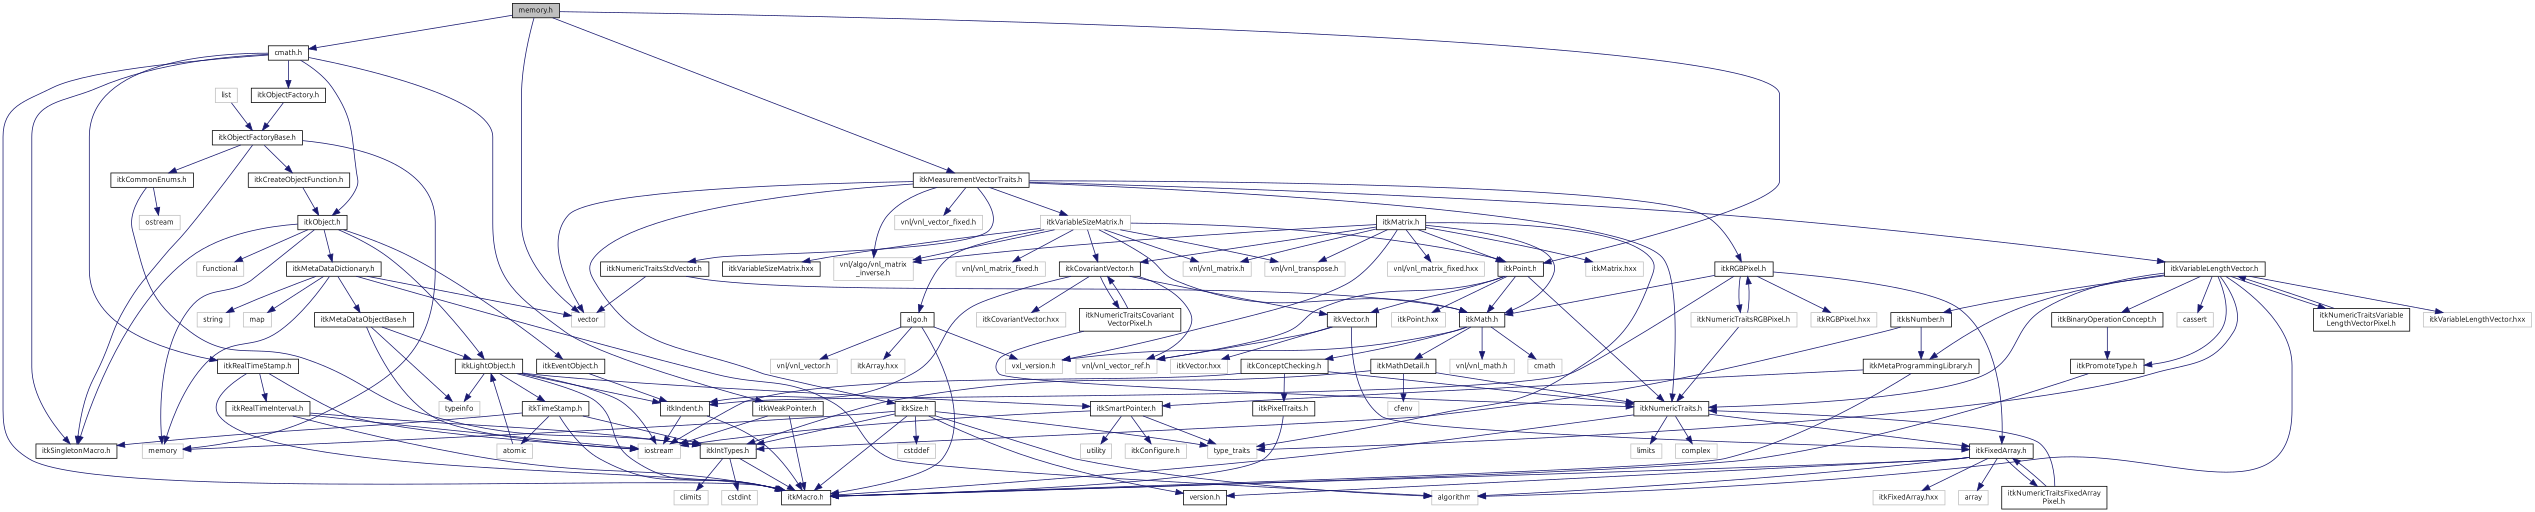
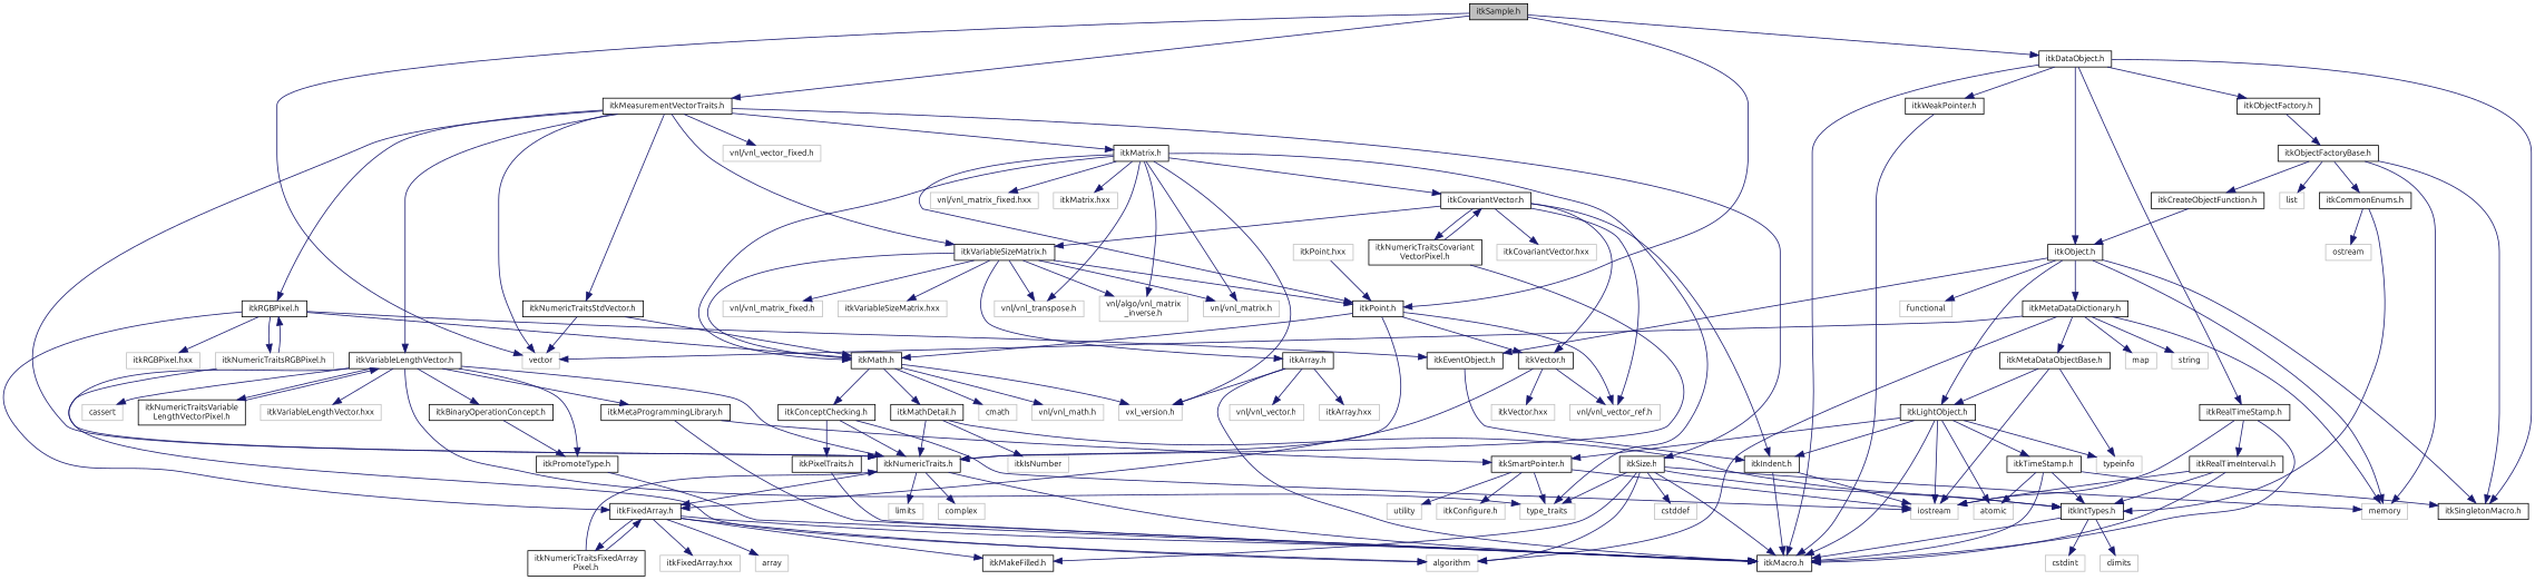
  digraph {
    fontname=Ubuntu
    node [color=black fillcolor=white fontname=Ubuntu fontsize=10 shape=record style=filled]
    edge [color=midnightblue fontname=Ubuntu fontsize=10 labelfontname=Helvetica labelfontsize=10 style=solid]
-   n1 [fillcolor=grey75 fontcolor=black height=0.2 label="memory.h" width=0.4]
+   n1 [fillcolor=grey75 fontcolor=black height=0.2 label="itkSample.h" width=0.4]
    n2 [height=0.2 label="itkPoint.h" width=0.4]
-   n3 [height=0.2 label="cmath.h" width=0.4]
+   n3 [height=0.2 label="itkDataObject.h" width=0.4]
    n4 [color=grey75 height=0.2 label=vector width=0.4]
    n5 [height=0.2 label="itkMeasurementVectorTraits.h" width=0.4]
    n6 [height=0.2 label="itkNumericTraits.h" width=0.4]
    n7 [height=0.2 label="itkVector.h" width=0.4]
    n8 [color=grey75 height=0.2 label="vnl/vnl_vector_ref.h" width=0.4]
    n9 [height=0.2 label="itkMath.h" width=0.4]
    n10 [color=grey75 height=0.2 label="itkPoint.hxx" width=0.4]
    n11 [height=0.2 label="itkMacro.h" width=0.4]
    n12 [height=0.2 label="itkObject.h" width=0.4]
    n13 [height=0.2 label="itkSingletonMacro.h" width=0.4]
    n14 [height=0.2 label="itkWeakPointer.h" width=0.4]
    n15 [height=0.2 label="itkRealTimeStamp.h" width=0.4]
    n16 [height=0.2 label="itkObjectFactory.h" width=0.4]
    n17 [height=0.2 label="itkVariableLengthVector.h" width=0.4]
    n18 [color=grey75 height=0.2 label="vnl/vnl_vector_fixed.h" width=0.4]
    n19 [height=0.2 label="itkRGBPixel.h" width=0.4]
    n20 [height=0.2 label="itkMatrix.h" width=0.4]
-   n21 [color=grey75 height=0.2 label="itkVariableSizeMatrix.h" width=0.4]
+   n21 [height=0.2 label="itkVariableSizeMatrix.h" width=0.4]
    n22 [height=0.2 label="itkNumericTraitsStdVector.h" width=0.4]
    n23 [height=0.2 label="itkSize.h" width=0.4]
    n24 [color=grey75 height=0.2 label=limits width=0.4]
    n25 [color=grey75 height=0.2 label=complex width=0.4]
    n26 [height=0.2 label="itkFixedArray.h" width=0.4]
    n27 [color=grey75 height=0.2 label="itkVector.hxx" width=0.4]
    n28 [color=grey75 height=0.2 label=cmath width=0.4]
    n29 [height=0.2 label="itkMathDetail.h" width=0.4]
    n30 [height=0.2 label="itkConceptChecking.h" width=0.4]
    n31 [color=grey75 height=0.2 label="vnl/vnl_math.h" width=0.4]
    n32 [color=grey75 height=0.2 label="vxl_version.h" width=0.4]
-   n33 [height=0.2 label="version.h" width=0.4]
+   n33 [height=0.2 label="itkMakeFilled.h" width=0.4]
    n34 [color=grey75 height=0.2 label=algorithm width=0.4]
    n35 [color=grey75 height=0.2 label=array width=0.4]
    n36 [color=grey75 height=0.2 label="itkFixedArray.hxx" width=0.4]
    n37 [height=0.2 label="itkNumericTraitsFixedArray\lPixel.h" width=0.4]
    n38 [height=0.2 label="itkIntTypes.h" width=0.4]
-   n39 [color=grey75 height=0.2 label=cfenv width=0.4]
+   n39 [color=grey75 height=0.2 label=itkIsNumber width=0.4]
    n40 [height=0.2 label="itkPixelTraits.h" width=0.4]
    n41 [color=grey75 height=0.2 label=iostream width=0.4]
    n42 [color=grey75 height=0.2 label=cstdint width=0.4]
    n43 [color=grey75 height=0.2 label=climits width=0.4]
    n44 [height=0.2 label="itkLightObject.h" width=0.4]
    n45 [height=0.2 label="itkEventObject.h" width=0.4]
    n46 [height=0.2 label="itkMetaDataDictionary.h" width=0.4]
    n47 [color=grey75 height=0.2 label=memory width=0.4]
    n48 [color=grey75 height=0.2 label=functional width=0.4]
    n49 [height=0.2 label="itkRealTimeInterval.h" width=0.4]
    n50 [height=0.2 label="itkObjectFactoryBase.h" width=0.4]
    n51 [height=0.2 label="itkSmartPointer.h" width=0.4]
    n52 [height=0.2 label="itkTimeStamp.h" width=0.4]
    n53 [color=grey75 height=0.2 label=atomic width=0.4]
    n54 [height=0.2 label="itkIndent.h" width=0.4]
    n55 [color=grey75 height=0.2 label=typeinfo width=0.4]
    n56 [height=0.2 label="itkMetaDataObjectBase.h" width=0.4]
    n57 [color=grey75 height=0.2 label=map width=0.4]
    n58 [color=grey75 height=0.2 label=string width=0.4]
    n59 [color=grey75 height=0.2 label=utility width=0.4]
    n60 [color=grey75 height=0.2 label=type_traits width=0.4]
    n61 [color=grey75 height=0.2 label="itkConfigure.h" width=0.4]
    n62 [height=0.2 label="itkCreateObjectFunction.h" width=0.4]
    n63 [height=0.2 label="itkCommonEnums.h" width=0.4]
    n64 [color=grey75 height=0.2 label=list width=0.4]
    n65 [color=grey75 height=0.2 label=ostream width=0.4]
    n66 [color=grey75 height=0.2 label=cassert width=0.4]
    n67 [height=0.2 label="itkMetaProgrammingLibrary.h" width=0.4]
-   n68 [height=0.2 label="itkIsNumber.h" width=0.4]
    n69 [height=0.2 label="itkPromoteType.h" width=0.4]
    n70 [height=0.2 label="itkBinaryOperationConcept.h" width=0.4]
    n71 [height=0.2 label="itkNumericTraitsVariable\lLengthVectorPixel.h" width=0.4]
    n72 [color=grey75 height=0.2 label="itkVariableLengthVector.hxx" width=0.4]
    n73 [color=grey75 height=0.2 label="itkNumericTraitsRGBPixel.h" width=0.4]
    n74 [color=grey75 height=0.2 label="itkRGBPixel.hxx" width=0.4]
    n75 [height=0.2 label="itkCovariantVector.h" width=0.4]
    n76 [color=grey75 height=0.2 label="vnl/vnl_matrix_fixed.hxx" width=0.4]
    n77 [color=grey75 height=0.2 label="vnl/vnl_transpose.h" width=0.4]
    n78 [color=grey75 height=0.2 label="vnl/algo/vnl_matrix\l_inverse.h" width=0.4]
    n79 [color=grey75 height=0.2 label="vnl/vnl_matrix.h" width=0.4]
    n80 [color=grey75 height=0.2 label="itkMatrix.hxx" width=0.4]
    n81 [color=grey75 height=0.2 label="vnl/vnl_matrix_fixed.h" width=0.4]
-   n82 [height=0.2 label="algo.h" width=0.4]
-   n83 [height=0.2 label="itkVariableSizeMatrix.hxx" width=0.4]
+   n82 [height=0.2 label="itkArray.h" width=0.4]
+   n83 [color=grey75 height=0.2 label="itkVariableSizeMatrix.hxx" width=0.4]
    n84 [color=grey75 height=0.2 label=cstddef width=0.4]
    n85 [height=0.2 label="itkNumericTraitsCovariant\lVectorPixel.h" width=0.4]
    n86 [color=grey75 height=0.2 label="itkCovariantVector.hxx" width=0.4]
    n87 [color=grey75 height=0.2 label="vnl/vnl_vector.h" width=0.4]
    n88 [color=grey75 height=0.2 label="itkArray.hxx" width=0.4]
    n1 -> n2
    n1 -> n3
    n1 -> n4
    n1 -> n5
    n2 -> n6
    n2 -> n7
    n2 -> n8
    n2 -> n9
-   n2 -> n10
+   n10 -> n2
    n3 -> n11
    n3 -> n12
    n3 -> n13
    n3 -> n14
    n3 -> n15
    n3 -> n16
    n5 -> n4
    n5 -> n6
    n5 -> n17
    n5 -> n18
    n5 -> n19
-   n5 -> n78
+   n5 -> n20
    n5 -> n21
    n5 -> n22
    n5 -> n23
    n6 -> n11
    n6 -> n24
    n6 -> n25
    n6 -> n26
    n7 -> n8
    n7 -> n26
    n7 -> n27
    n9 -> n28
    n9 -> n29
    n9 -> n30
    n9 -> n31
    n9 -> n32
    n12 -> n13
    n12 -> n44
    n12 -> n45
    n12 -> n46
    n12 -> n47
    n12 -> n48
    n14 -> n11
-   n14 -> n41
    n15 -> n11
    n15 -> n41
    n15 -> n49
    n16 -> n50
    n17 -> n6
    n17 -> n34
    n17 -> n60
    n17 -> n66
    n17 -> n67
-   n17 -> n68
    n17 -> n69
    n17 -> n70
    n17 -> n71
    n17 -> n72
    n19 -> n9
    n19 -> n26
-   n19 -> n54
+   n19 -> n45
    n19 -> n73
    n19 -> n74
    n20 -> n2
    n20 -> n9
    n20 -> n32
    n20 -> n60
    n20 -> n75
    n20 -> n76
    n20 -> n77
    n20 -> n78
    n20 -> n79
    n20 -> n80
    n21 -> n2
    n21 -> n9
-   n21 -> n75
+   n75 -> n21
    n21 -> n77
    n21 -> n78
    n21 -> n79
    n21 -> n81
    n21 -> n82
    n21 -> n83
    n22 -> n4
    n22 -> n9
    n23 -> n11
    n23 -> n33
    n23 -> n34
    n23 -> n38
    n23 -> n47
    n23 -> n60
    n23 -> n84
    n26 -> n11
    n26 -> n33
    n26 -> n34
    n26 -> n35
    n26 -> n36
    n26 -> n37
    n29 -> n6
    n29 -> n38
    n29 -> n39
    n30 -> n6
    n30 -> n40
    n30 -> n41
    n37 -> n6
    n37 -> n26
    n38 -> n11
    n38 -> n42
    n38 -> n43
    n40 -> n11
    n44 -> n11
    n44 -> n41
    n44 -> n51
    n44 -> n52
-   n53 -> n44
+   n44 -> n53
    n44 -> n54
    n44 -> n55
    n45 -> n54
    n46 -> n4
    n46 -> n34
    n46 -> n47
    n46 -> n56
    n46 -> n57
    n46 -> n58
    n49 -> n11
    n49 -> n38
    n49 -> n41
    n50 -> n13
    n50 -> n47
    n50 -> n62
    n50 -> n63
-   n64 -> n50
+   n50 -> n64
    n51 -> n41
    n51 -> n59
    n51 -> n60
    n51 -> n61
    n52 -> n11
    n52 -> n13
    n52 -> n38
    n52 -> n53
    n54 -> n11
    n54 -> n41
    n56 -> n41
    n56 -> n44
    n56 -> n55
    n62 -> n12
    n63 -> n38
    n63 -> n65
    n67 -> n11
    n67 -> n51
-   n68 -> n38
-   n68 -> n67
    n69 -> n11
    n70 -> n69
    n71 -> n17
    n73 -> n6
    n73 -> n19
    n75 -> n7
    n75 -> n8
    n75 -> n54
    n75 -> n85
    n75 -> n86
    n82 -> n11
    n82 -> n32
    n82 -> n87
    n82 -> n88
    n85 -> n6
    n85 -> n75
  }
